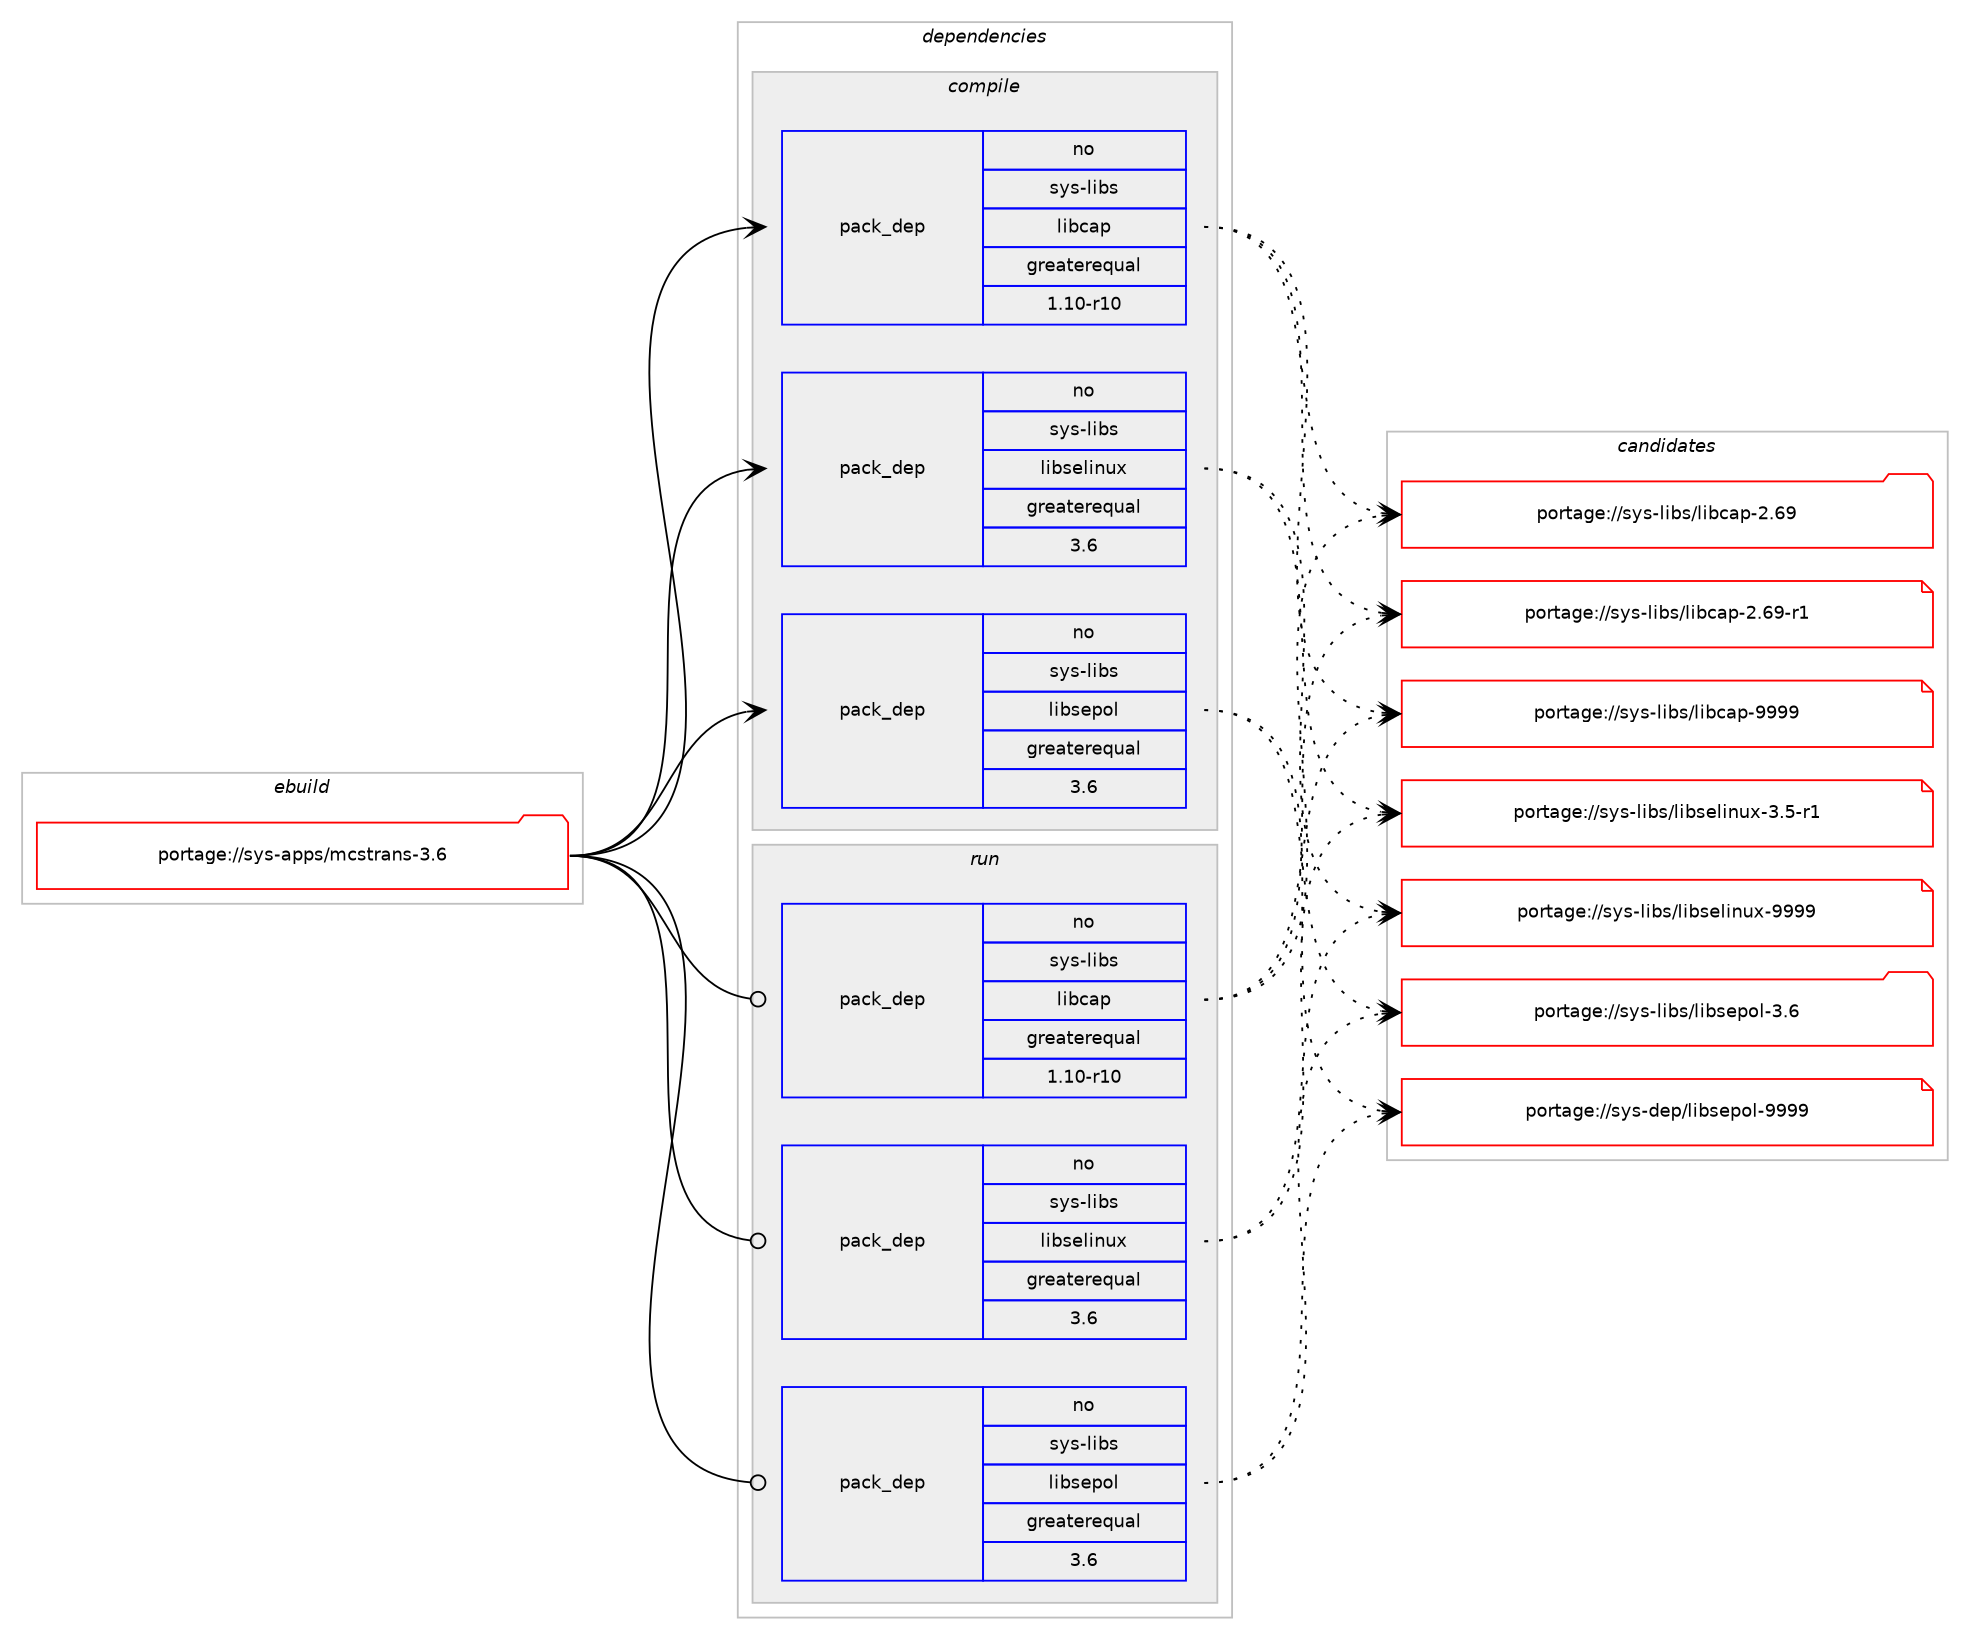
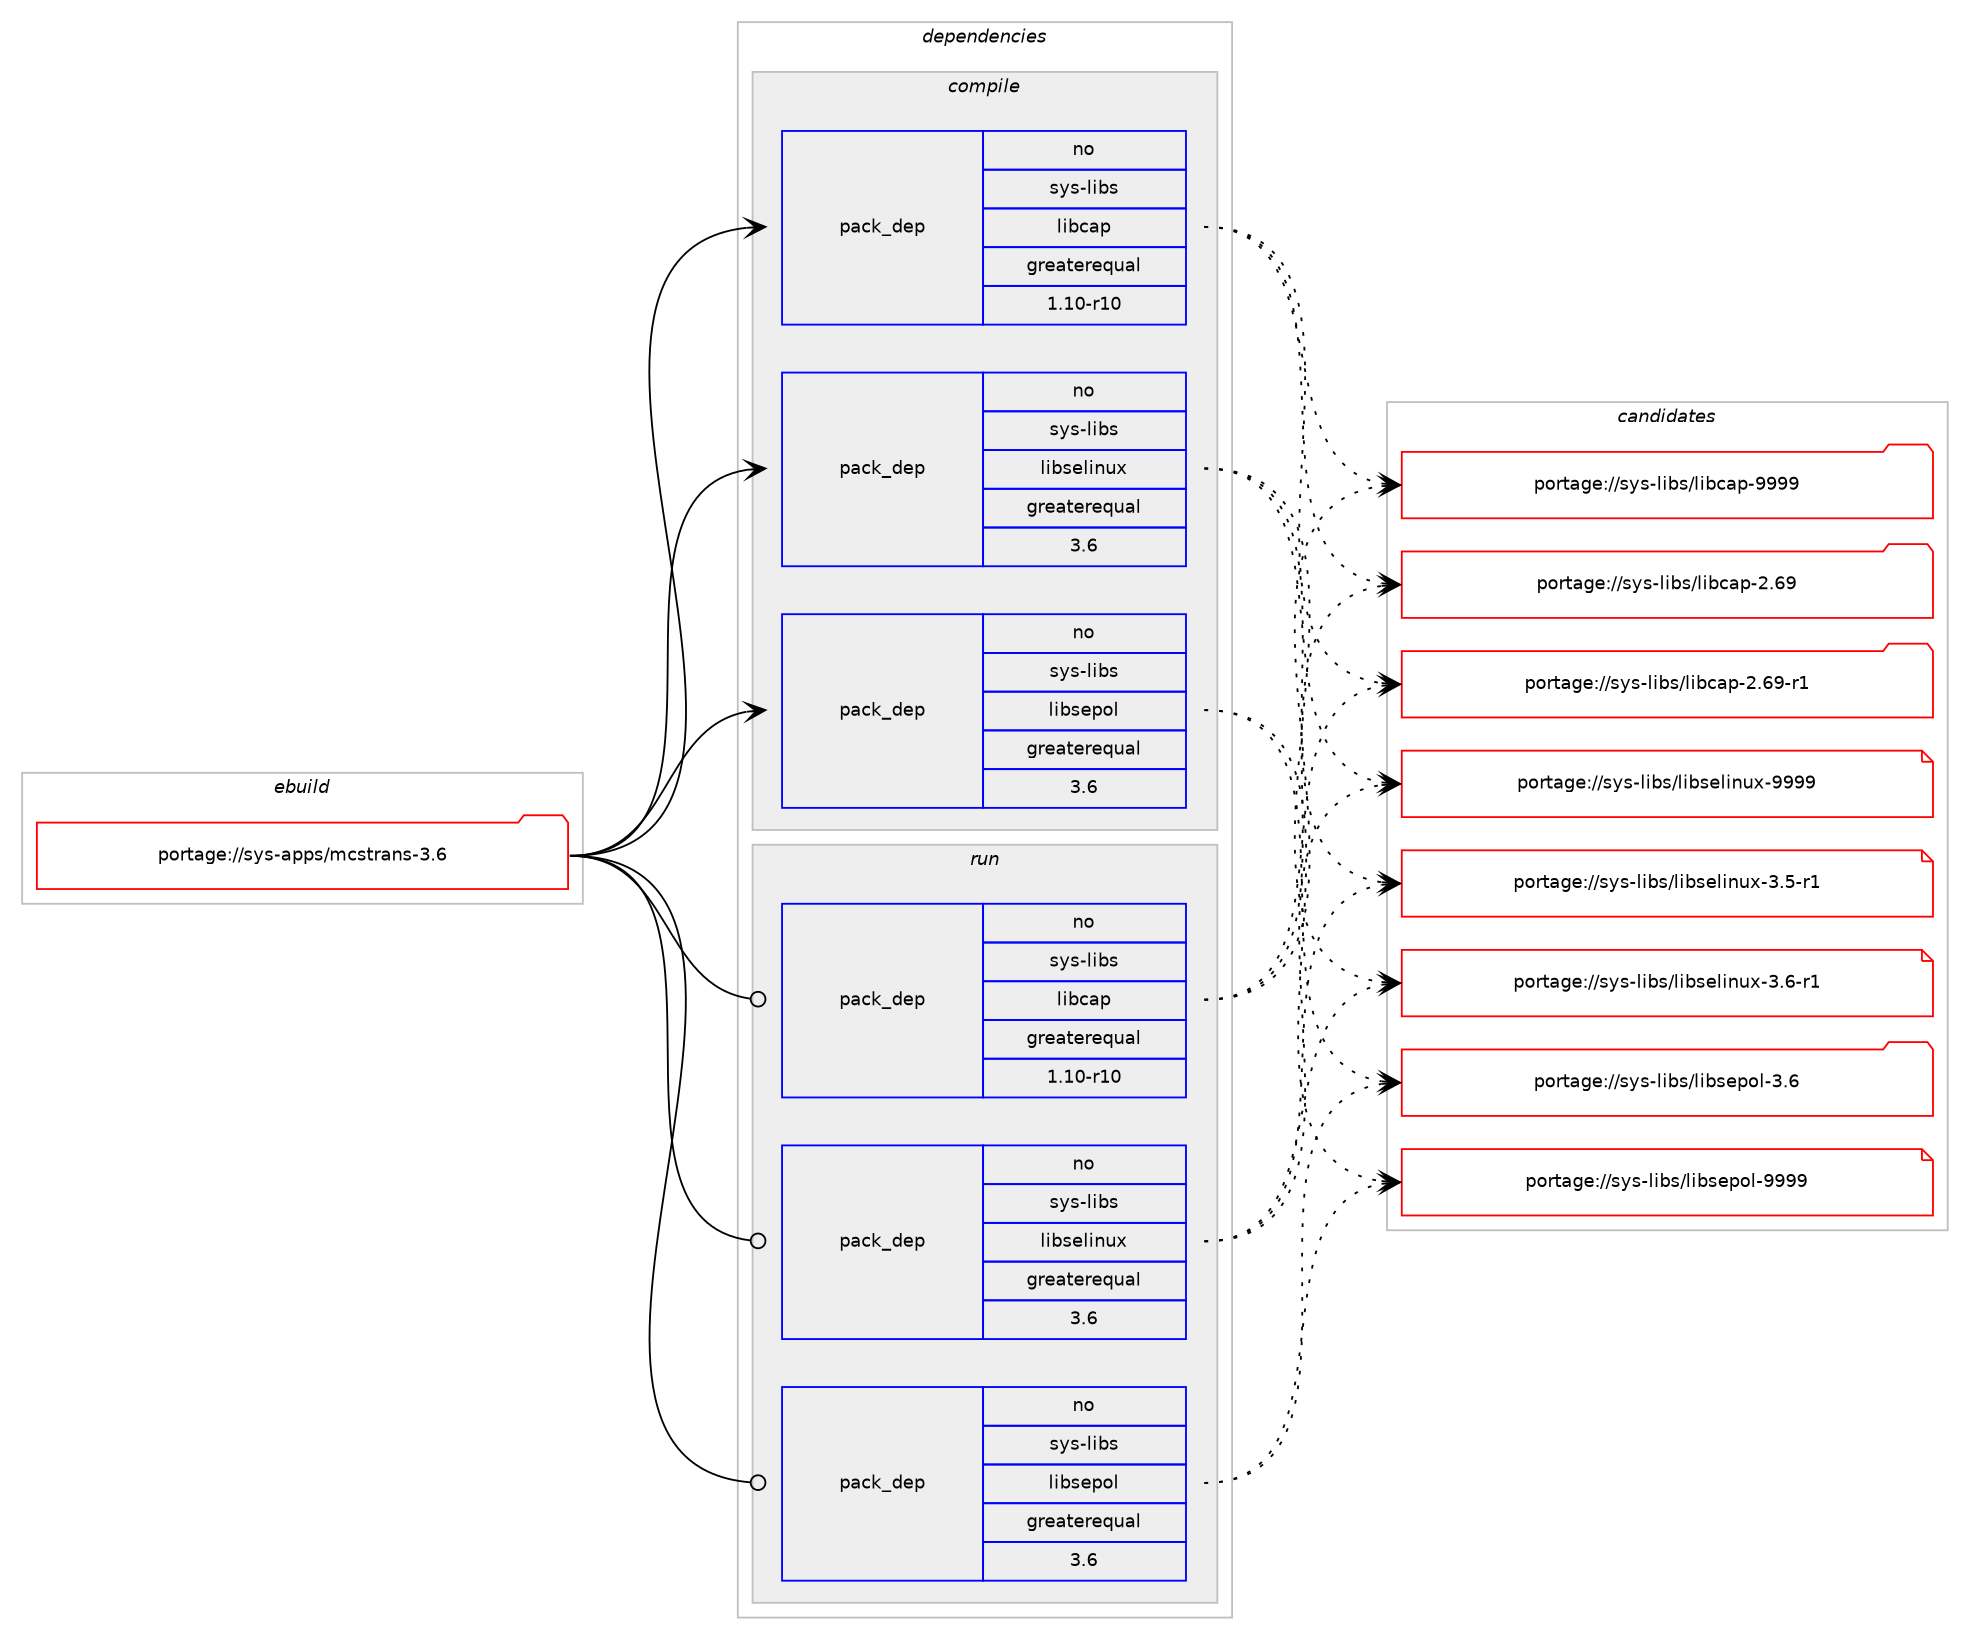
  digraph {
    compound=true
    concentrate=true
    fontname=Helvetica
    fontsize=10
    newrank=true
    rankdir=LR
    ranksep=1.5
    node [color=red fontname=Helvetica fontsize=10 shape=none]
    edge [arrowhead=vee headport=w style=dotted tailport=e weight=100]
    n1 [label="portage://sys-apps/mcstrans-3.6" shape=folder width=4]
    n2 [color=blue label=<<TABLE BORDER="0" CELLBORDER="1" CELLSPACING="0" CELLPADDING="4" WIDTH="220"><TR><TD ROWSPAN="6" CELLPADDING="30">pack_dep</TD></TR><TR><TD WIDTH="110">no</TD></TR><TR><TD>sys-libs</TD></TR><TR><TD>libcap</TD></TR><TR><TD>greaterequal</TD></TR><TR><TD>1.10-r10</TD></TR></TABLE>>]
    n3 [color=blue label=<<TABLE BORDER="0" CELLBORDER="1" CELLSPACING="0" CELLPADDING="4" WIDTH="220"><TR><TD ROWSPAN="6" CELLPADDING="30">pack_dep</TD></TR><TR><TD WIDTH="110">no</TD></TR><TR><TD>sys-libs</TD></TR><TR><TD>libselinux</TD></TR><TR><TD>greaterequal</TD></TR><TR><TD>3.6</TD></TR></TABLE>>]
    n4 [color=blue label=<<TABLE BORDER="0" CELLBORDER="1" CELLSPACING="0" CELLPADDING="4" WIDTH="220"><TR><TD ROWSPAN="6" CELLPADDING="30">pack_dep</TD></TR><TR><TD WIDTH="110">no</TD></TR><TR><TD>sys-libs</TD></TR><TR><TD>libsepol</TD></TR><TR><TD>greaterequal</TD></TR><TR><TD>3.6</TD></TR></TABLE>>]
    n5 [color=blue label=<<TABLE BORDER="0" CELLBORDER="1" CELLSPACING="0" CELLPADDING="4" WIDTH="220"><TR><TD ROWSPAN="6" CELLPADDING="30">pack_dep</TD></TR><TR><TD WIDTH="110">no</TD></TR><TR><TD>sys-libs</TD></TR><TR><TD>libcap</TD></TR><TR><TD>greaterequal</TD></TR><TR><TD>1.10-r10</TD></TR></TABLE>>]
    n6 [color=blue label=<<TABLE BORDER="0" CELLBORDER="1" CELLSPACING="0" CELLPADDING="4" WIDTH="220"><TR><TD ROWSPAN="6" CELLPADDING="30">pack_dep</TD></TR><TR><TD WIDTH="110">no</TD></TR><TR><TD>sys-libs</TD></TR><TR><TD>libselinux</TD></TR><TR><TD>greaterequal</TD></TR><TR><TD>3.6</TD></TR></TABLE>>]
    n7 [color=blue label=<<TABLE BORDER="0" CELLBORDER="1" CELLSPACING="0" CELLPADDING="4" WIDTH="220"><TR><TD ROWSPAN="6" CELLPADDING="30">pack_dep</TD></TR><TR><TD WIDTH="110">no</TD></TR><TR><TD>sys-libs</TD></TR><TR><TD>libsepol</TD></TR><TR><TD>greaterequal</TD></TR><TR><TD>3.6</TD></TR></TABLE>>]
    n8 [label="portage://sys-libs/libcap-2.69" shape=folder width=4]
-   n9 [label="portage://sys-libs/libcap-2.69-r1" shape=note width=4]
-   n10 [label="portage://sys-libs/libcap-9999" shape=note width=4]
+   n9 [label="portage://sys-libs/libcap-2.69-r1" shape=folder width=4]
+   n10 [label="portage://sys-libs/libcap-9999" shape=folder width=4]
    n11 [label="portage://sys-libs/libselinux-3.5-r1" shape=note width=4]
+   n12 [label="portage://sys-libs/libselinux-3.6-r1" shape=note width=4]
    n13 [label="portage://sys-libs/libselinux-9999" shape=note width=4]
    n14 [label="portage://sys-libs/libsepol-3.6" shape=folder width=4]
-   n15 [label="portage://sys-dep/libsepol-9999" shape=note width=4]
+   n15 [label="portage://sys-libs/libsepol-9999" shape=note width=4]
    subgraph cluster_1 {
      color=gray
      label=<<i>ebuild</i>>
      rank=same
      n1
    }
    subgraph cluster_2 {
      color=gray
      label=<<i>dependencies</i>>
      subgraph cluster_3 {
        color=gray
        fillcolor="#eeeeee"
        label=<<i>compile</i>>
        style=filled
        subgraph sub_4 {
          color=gray
          fillcolor="#eeeeee"
          label=<<i>compile</i>>
          style=filled
          n2
        }
        subgraph sub_5 {
          color=gray
          fillcolor="#eeeeee"
          label=<<i>compile</i>>
          style=filled
          n3
        }
        subgraph sub_6 {
          color=gray
          fillcolor="#eeeeee"
          label=<<i>compile</i>>
          style=filled
          n4
        }
      }
      subgraph cluster_7 {
        color=gray
        fillcolor="#eeeeee"
        label=<<i>compile and run</i>>
        style=filled
      }
      subgraph cluster_8 {
        color=gray
        fillcolor="#eeeeee"
        label=<<i>run</i>>
        style=filled
        subgraph sub_9 {
          color=gray
          fillcolor="#eeeeee"
          label=<<i>run</i>>
          style=filled
          n5
        }
        subgraph sub_10 {
          color=gray
          fillcolor="#eeeeee"
          label=<<i>run</i>>
          style=filled
          n6
        }
        subgraph sub_11 {
          color=gray
          fillcolor="#eeeeee"
          label=<<i>run</i>>
          style=filled
          n7
        }
      }
    }
    subgraph cluster_12 {
      color=gray
      label=<<i>candidates</i>>
      rank=same
      subgraph sub_13 {
        color=black
        label=<<i>candidates</i>>
        nodesep=1
        rank=same
        n8
        n9
        n10
      }
      subgraph sub_14 {
        color=black
        label=<<i>candidates</i>>
        nodesep=1
        rank=same
        n11
+       n12
        n13
      }
      subgraph sub_15 {
        color=black
        label=<<i>candidates</i>>
        nodesep=1
        rank=same
        n14
        n15
      }
      subgraph sub_16 {
        color=black
        label=<<i>candidates</i>>
        nodesep=1
        rank=same
        n8
        n9
        n10
      }
      subgraph sub_17 {
        color=black
        label=<<i>candidates</i>>
        nodesep=1
        rank=same
        n11
+       n12
        n13
      }
      subgraph sub_18 {
        color=black
        label=<<i>candidates</i>>
        nodesep=1
        rank=same
        n14
        n15
      }
    }
    n1 -> n2 [style=solid weight=20]
    n1 -> n3 [style=solid weight=20]
    n1 -> n4 [style=solid weight=20]
    n1 -> n5 [arrowhead=odot style=solid weight=20]
    n1 -> n6 [arrowhead=odot style=solid weight=20]
    n1 -> n7 [arrowhead=odot style=solid weight=20]
    n2 -> n8
    n2 -> n9
    n2 -> n10
    n3 -> n11
+   n3 -> n12
    n3 -> n13
    n4 -> n14
    n4 -> n15
    n5 -> n8
    n5 -> n9
    n5 -> n10
    n6 -> n11
+   n6 -> n12
    n6 -> n13
    n7 -> n14
    n7 -> n15
  }
